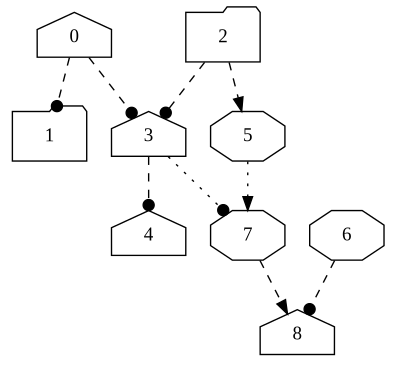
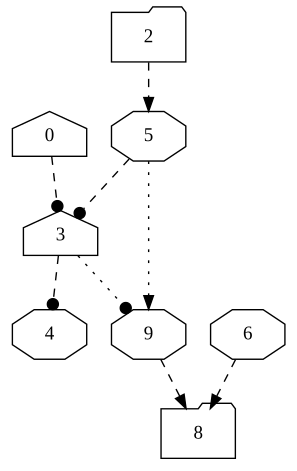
  digraph {
    fontname="Liberation Serif"
    node [fontname="Liberation Serif" shape=folder]
    edge [arrowhead=dot fontname="Liberation Serif" style=dashed]
-   1
    0 [shape=house]
    3 [shape=house]
    2
    5 [shape=octagon]
-   4 [shape=house]
-   7 [shape=octagon]
-   8 [shape=house]
+   4 [shape=octagon]
+   7 [shape=octagon label=9]
+   8
    6 [shape=octagon]
-   0 -> 1
    0 -> 3
    3 -> 4
    3 -> 7 [style=dotted]
-   2 -> 3
+   5 -> 3
    2 -> 5 [arrowhead=normal]
    5 -> 7 [arrowhead=normal style=dotted]
    7 -> 8 [arrowhead=normal]
-   6 -> 8
+   6 -> 8 [arrowhead=normal]
  }
